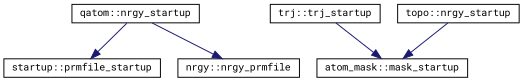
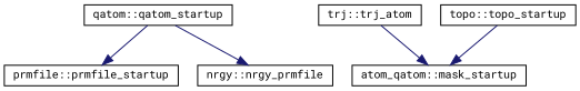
  digraph {
    fontname="Roboto Mono"
    rankdir=TB
    node [color=black fillcolor=white fontname="Roboto Mono" fontsize=10 shape=record style=filled]
    edge [color=midnightblue fontname="Roboto Mono" fontsize=10 labelfontname=Helvetica labelfontsize=10 style=solid]
-   n1 [height=0.2 label="qatom::nrgy_startup" width=0.4]
-   n2 [height=0.2 label="startup::prmfile_startup" width=0.4]
+   n1 [height=0.2 label="qatom::qatom_startup" width=0.4]
+   n2 [height=0.2 label="prmfile::prmfile_startup" width=0.4]
    n3 [height=0.2 label="nrgy::nrgy_prmfile" width=0.4]
-   n4 [height=0.2 label="trj::trj_startup" width=0.4]
-   n5 [height=0.2 label="atom_mask::mask_startup" width=0.4]
-   n6 [height=0.2 label="topo::nrgy_startup" width=0.4]
+   n4 [height=0.2 label="trj::trj_atom" width=0.4]
+   n5 [height=0.2 label="atom_qatom::mask_startup" width=0.4]
+   n6 [height=0.2 label="topo::topo_startup" width=0.4]
    n1 -> n2
    n1 -> n3
    n4 -> n5
    n6 -> n5
  }
